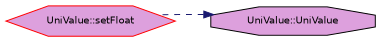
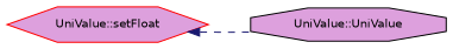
  digraph {
    rankdir=LR
    node [fillcolor=plum fontname=Helvetica fontsize=10 style=filled]
    n1 [color=red fontcolor=black height=0.2 label="UniValue::setFloat" shape=hexagon width=0.4]
    n2 [color=black height=0.2 label="UniValue::UniValue" shape=octagon width=0.4]
-   n2 -> n1 [color=midnightblue dir=back fontname=Helvetica fontsize=10 labelfontname=Helvetica labelfontsize=10 style=dashed]
+   n1 -> n2 [color=midnightblue dir=back fontname=Helvetica fontsize=10 labelfontname=Helvetica labelfontsize=10 style=dashed]
  }
